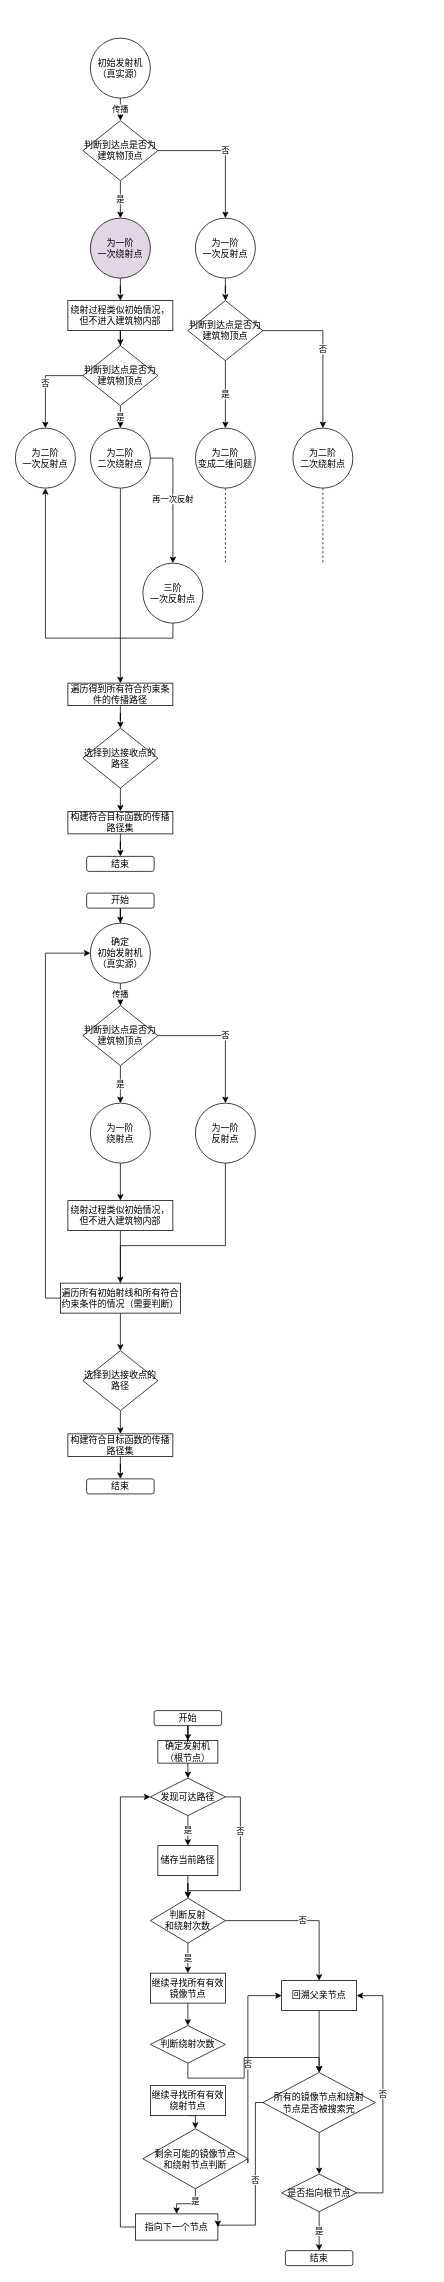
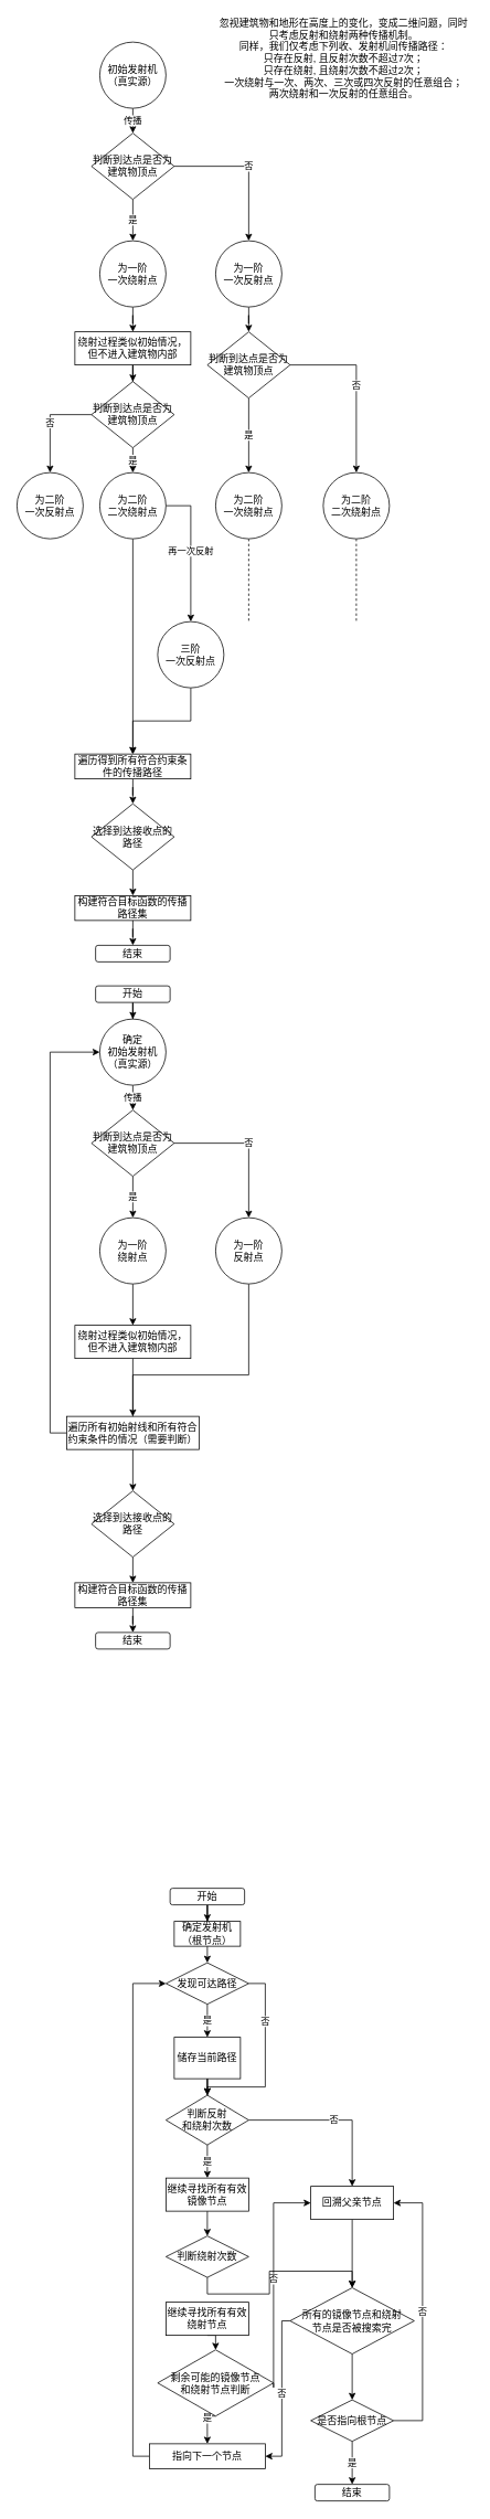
  <mxCell id="0" />
  <mxCell id="1" parent="0" />
  <mxCell id="2" value="传播" style="edgeStyle=orthogonalEdgeStyle;rounded=0;orthogonalLoop=1;jettySize=auto;html=1;exitX=0.5;exitY=1;exitDx=0;exitDy=0;" parent="1" source="3" target="6" edge="1"><mxGeometry relative="1" as="geometry" /></mxCell>
  <mxCell id="3" value="初始发射机&lt;br&gt;（真实源）" style="ellipse;whiteSpace=wrap;html=1;aspect=fixed;" parent="1" vertex="1"><mxGeometry x="120" y="50" width="80" height="80" as="geometry" /></mxCell>
  <mxCell id="4" value="是" style="edgeStyle=orthogonalEdgeStyle;rounded=0;orthogonalLoop=1;jettySize=auto;html=1;exitX=0.5;exitY=1;exitDx=0;exitDy=0;" parent="1" source="6" target="8" edge="1"><mxGeometry relative="1" as="geometry" /></mxCell>
  <mxCell id="5" value="否" style="edgeStyle=orthogonalEdgeStyle;rounded=0;orthogonalLoop=1;jettySize=auto;html=1;exitX=1;exitY=0.5;exitDx=0;exitDy=0;" parent="1" source="6" target="22" edge="1"><mxGeometry relative="1" as="geometry" /></mxCell>
  <mxCell id="6" value="判断到达点是否为建筑物顶点" style="rhombus;whiteSpace=wrap;html=1;" parent="1" vertex="1"><mxGeometry x="110" y="160" width="100" height="80" as="geometry" /></mxCell>
  <mxCell id="7" style="edgeStyle=orthogonalEdgeStyle;rounded=0;orthogonalLoop=1;jettySize=auto;html=1;exitX=0.5;exitY=1;exitDx=0;exitDy=0;" parent="1" source="8" target="10" edge="1"><mxGeometry relative="1" as="geometry" /></mxCell>
- <mxCell id="8" value="为一阶&lt;br&gt;一次绕射点" style="ellipse;whiteSpace=wrap;html=1;aspect=fixed;fillColor=#e1d5e7;" parent="1" vertex="1"><mxGeometry x="120" y="290" width="80" height="80" as="geometry" /></mxCell>
+ <mxCell id="8" value="为一阶&lt;br&gt;一次绕射点" style="ellipse;whiteSpace=wrap;html=1;aspect=fixed;" parent="1" vertex="1"><mxGeometry x="120" y="290" width="80" height="80" as="geometry" /></mxCell>
  <mxCell id="9" style="edgeStyle=orthogonalEdgeStyle;rounded=0;orthogonalLoop=1;jettySize=auto;html=1;exitX=0.5;exitY=1;exitDx=0;exitDy=0;" parent="1" source="10" target="13" edge="1"><mxGeometry relative="1" as="geometry" /></mxCell>
  <mxCell id="10" value="绕射过程类似初始情况，但不进入建筑物内部" style="rounded=0;whiteSpace=wrap;html=1;" parent="1" vertex="1"><mxGeometry x="90" y="400" width="140" height="40" as="geometry" /></mxCell>
  <mxCell id="11" value="是" style="edgeStyle=orthogonalEdgeStyle;rounded=0;orthogonalLoop=1;jettySize=auto;html=1;exitX=0.5;exitY=1;exitDx=0;exitDy=0;" parent="1" source="13" target="16" edge="1"><mxGeometry relative="1" as="geometry" /></mxCell>
  <mxCell id="12" value="否" style="edgeStyle=orthogonalEdgeStyle;rounded=0;orthogonalLoop=1;jettySize=auto;html=1;exitX=0;exitY=0.5;exitDx=0;exitDy=0;entryX=0.5;entryY=0;entryDx=0;entryDy=0;" parent="1" source="13" target="17" edge="1"><mxGeometry relative="1" as="geometry" /></mxCell>
  <mxCell id="13" value="判断到达点是否为建筑物顶点" style="rhombus;whiteSpace=wrap;html=1;" parent="1" vertex="1"><mxGeometry x="110" y="460" width="100" height="80" as="geometry" /></mxCell>
  <mxCell id="14" style="edgeStyle=orthogonalEdgeStyle;rounded=0;orthogonalLoop=1;jettySize=auto;html=1;exitX=0.5;exitY=1;exitDx=0;exitDy=0;" parent="1" source="16" target="20" edge="1"><mxGeometry relative="1" as="geometry" /></mxCell>
  <mxCell id="15" value="再一次反射" style="edgeStyle=orthogonalEdgeStyle;rounded=0;orthogonalLoop=1;jettySize=auto;html=1;exitX=1;exitY=0.5;exitDx=0;exitDy=0;entryX=0.5;entryY=0;entryDx=0;entryDy=0;" parent="1" source="16" target="24" edge="1"><mxGeometry relative="1" as="geometry"><mxPoint x="240" y="680" as="targetPoint" /></mxGeometry></mxCell>
  <mxCell id="16" value="为二阶&lt;br&gt;二次绕射点" style="ellipse;whiteSpace=wrap;html=1;aspect=fixed;" parent="1" vertex="1"><mxGeometry x="120" y="570" width="80" height="80" as="geometry" /></mxCell>
  <mxCell id="17" value="为二阶&lt;br&gt;一次反射点" style="ellipse;whiteSpace=wrap;html=1;aspect=fixed;" parent="1" vertex="1"><mxGeometry x="20" y="570" width="80" height="80" as="geometry" /></mxCell>
+ <mxCell id="18" value="忽视建筑物和地形在高度上的变化，变成二维问题，同时只考虑反射和绕射两种传播机制。&lt;br&gt;同样，我们仅考虑下列收、发射机间传播路径：&lt;br&gt;只存在反射, 且反射次数不超过7次；&lt;br&gt;只存在绕射, 且绕射次数不超过2次；&lt;br&gt;一次绕射与一次、两次、三次或四次反射的任意组合；&lt;br&gt;两次绕射和一次反射的任意组合。" style="text;html=1;strokeColor=none;fillColor=none;align=center;verticalAlign=middle;whiteSpace=wrap;rounded=0;" parent="1" vertex="1"><mxGeometry x="260" y="20" width="310" height="100" as="geometry" /></mxCell>
  <mxCell id="19" style="edgeStyle=orthogonalEdgeStyle;rounded=0;orthogonalLoop=1;jettySize=auto;html=1;exitX=0.5;exitY=1;exitDx=0;exitDy=0;" parent="1" source="20" target="31" edge="1"><mxGeometry relative="1" as="geometry" /></mxCell>
  <mxCell id="20" value="遍历得到所有符合约束条件的传播路径" style="rounded=0;whiteSpace=wrap;html=1;" parent="1" vertex="1"><mxGeometry x="90" y="910" width="140" height="30" as="geometry" /></mxCell>
  <mxCell id="21" style="edgeStyle=orthogonalEdgeStyle;rounded=0;orthogonalLoop=1;jettySize=auto;html=1;exitX=0.5;exitY=1;exitDx=0;exitDy=0;" parent="1" source="22" target="27" edge="1"><mxGeometry relative="1" as="geometry" /></mxCell>
  <mxCell id="22" value="为一阶&lt;br&gt;一次反射点" style="ellipse;whiteSpace=wrap;html=1;aspect=fixed;" parent="1" vertex="1"><mxGeometry x="260" y="290" width="80" height="80" as="geometry" /></mxCell>
- <mxCell id="23" style="edgeStyle=orthogonalEdgeStyle;rounded=0;orthogonalLoop=1;jettySize=auto;html=1;exitX=0.5;exitY=1;exitDx=0;exitDy=0;" parent="1" source="24" target="17" edge="1"><mxGeometry relative="1" as="geometry" /></mxCell>
+ <mxCell id="23" style="edgeStyle=orthogonalEdgeStyle;rounded=0;orthogonalLoop=1;jettySize=auto;html=1;exitX=0.5;exitY=1;exitDx=0;exitDy=0;entryX=0.5;entryY=0;entryDx=0;entryDy=0;" parent="1" source="24" target="20" edge="1"><mxGeometry relative="1" as="geometry" /></mxCell>
  <mxCell id="24" value="三阶&lt;br&gt;一次反射点" style="ellipse;whiteSpace=wrap;html=1;aspect=fixed;" parent="1" vertex="1"><mxGeometry x="190" y="750" width="80" height="80" as="geometry" /></mxCell>
  <mxCell id="25" value="是" style="edgeStyle=orthogonalEdgeStyle;rounded=0;orthogonalLoop=1;jettySize=auto;html=1;exitX=0.5;exitY=1;exitDx=0;exitDy=0;" parent="1" source="27" target="29" edge="1"><mxGeometry relative="1" as="geometry" /></mxCell>
  <mxCell id="26" value="否" style="edgeStyle=orthogonalEdgeStyle;rounded=0;orthogonalLoop=1;jettySize=auto;html=1;exitX=1;exitY=0.5;exitDx=0;exitDy=0;" parent="1" source="27" target="36" edge="1"><mxGeometry relative="1" as="geometry" /></mxCell>
  <mxCell id="27" value="判断到达点是否为建筑物顶点" style="rhombus;whiteSpace=wrap;html=1;" parent="1" vertex="1"><mxGeometry x="250" y="400" width="100" height="80" as="geometry" /></mxCell>
  <mxCell id="28" style="edgeStyle=orthogonalEdgeStyle;rounded=0;orthogonalLoop=1;jettySize=auto;html=1;exitX=0.5;exitY=1;exitDx=0;exitDy=0;dashed=1;endArrow=none;endFill=0;" parent="1" source="29" edge="1"><mxGeometry relative="1" as="geometry"><mxPoint x="300" y="750" as="targetPoint" /></mxGeometry></mxCell>
- <mxCell id="29" value="为二阶&lt;br&gt;变成二维问题" style="ellipse;whiteSpace=wrap;html=1;aspect=fixed;" parent="1" vertex="1"><mxGeometry x="260" y="570" width="80" height="80" as="geometry" /></mxCell>
+ <mxCell id="29" value="为二阶&lt;br&gt;一次绕射点" style="ellipse;whiteSpace=wrap;html=1;aspect=fixed;" parent="1" vertex="1"><mxGeometry x="260" y="570" width="80" height="80" as="geometry" /></mxCell>
  <mxCell id="30" style="edgeStyle=orthogonalEdgeStyle;rounded=0;orthogonalLoop=1;jettySize=auto;html=1;exitX=0.5;exitY=1;exitDx=0;exitDy=0;entryX=0.5;entryY=0;entryDx=0;entryDy=0;" parent="1" source="31" target="33" edge="1"><mxGeometry relative="1" as="geometry" /></mxCell>
  <mxCell id="31" value="选择到达接收点的路径" style="rhombus;whiteSpace=wrap;html=1;" parent="1" vertex="1"><mxGeometry x="110" y="970" width="100" height="80" as="geometry" /></mxCell>
  <mxCell id="32" style="edgeStyle=orthogonalEdgeStyle;rounded=0;orthogonalLoop=1;jettySize=auto;html=1;exitX=0.5;exitY=1;exitDx=0;exitDy=0;" parent="1" source="33" target="34" edge="1"><mxGeometry relative="1" as="geometry" /></mxCell>
  <mxCell id="33" value="构建符合目标函数的传播路径集" style="rounded=0;whiteSpace=wrap;html=1;" parent="1" vertex="1"><mxGeometry x="90" y="1081" width="140" height="30" as="geometry" /></mxCell>
  <mxCell id="34" value="结束" style="rounded=1;whiteSpace=wrap;html=1;" parent="1" vertex="1"><mxGeometry x="115" y="1141" width="90" height="20" as="geometry" /></mxCell>
  <mxCell id="35" style="edgeStyle=orthogonalEdgeStyle;rounded=0;orthogonalLoop=1;jettySize=auto;html=1;exitX=0.5;exitY=1;exitDx=0;exitDy=0;dashed=1;endArrow=none;endFill=0;" parent="1" source="36" edge="1"><mxGeometry relative="1" as="geometry"><mxPoint x="430" y="750" as="targetPoint" /></mxGeometry></mxCell>
  <mxCell id="36" value="为二阶&lt;br&gt;二次绕射点" style="ellipse;whiteSpace=wrap;html=1;aspect=fixed;rounded=0;" parent="1" vertex="1"><mxGeometry x="390" y="570" width="80" height="80" as="geometry" /></mxCell>
  <mxCell id="37" value="传播" style="edgeStyle=orthogonalEdgeStyle;rounded=0;orthogonalLoop=1;jettySize=auto;html=1;exitX=0.5;exitY=1;exitDx=0;exitDy=0;" parent="1" source="38" target="41" edge="1"><mxGeometry relative="1" as="geometry" /></mxCell>
  <mxCell id="38" value="确定&lt;br&gt;初始发射机&lt;br&gt;（真实源）" style="ellipse;whiteSpace=wrap;html=1;aspect=fixed;" parent="1" vertex="1"><mxGeometry x="120" y="1230" width="80" height="80" as="geometry" /></mxCell>
  <mxCell id="39" value="是" style="edgeStyle=orthogonalEdgeStyle;rounded=0;orthogonalLoop=1;jettySize=auto;html=1;exitX=0.5;exitY=1;exitDx=0;exitDy=0;" parent="1" source="41" target="43" edge="1"><mxGeometry relative="1" as="geometry" /></mxCell>
  <mxCell id="40" value="否" style="edgeStyle=orthogonalEdgeStyle;rounded=0;orthogonalLoop=1;jettySize=auto;html=1;exitX=1;exitY=0.5;exitDx=0;exitDy=0;" parent="1" source="41" target="45" edge="1"><mxGeometry relative="1" as="geometry" /></mxCell>
  <mxCell id="41" value="判断到达点是否为建筑物顶点" style="rhombus;whiteSpace=wrap;html=1;" parent="1" vertex="1"><mxGeometry x="110" y="1340" width="100" height="80" as="geometry" /></mxCell>
  <mxCell id="42" style="edgeStyle=orthogonalEdgeStyle;rounded=0;orthogonalLoop=1;jettySize=auto;html=1;exitX=0.5;exitY=1;exitDx=0;exitDy=0;entryX=0.5;entryY=0;entryDx=0;entryDy=0;endArrow=classic;endFill=1;" parent="1" source="43" target="49" edge="1"><mxGeometry relative="1" as="geometry" /></mxCell>
  <mxCell id="43" value="为一阶&lt;br&gt;绕射点" style="ellipse;whiteSpace=wrap;html=1;aspect=fixed;" parent="1" vertex="1"><mxGeometry x="120" y="1470" width="80" height="80" as="geometry" /></mxCell>
  <mxCell id="44" style="edgeStyle=orthogonalEdgeStyle;rounded=0;orthogonalLoop=1;jettySize=auto;html=1;exitX=0.5;exitY=1;exitDx=0;exitDy=0;entryX=0.5;entryY=0;entryDx=0;entryDy=0;endArrow=classic;endFill=1;" parent="1" source="45" target="52" edge="1"><mxGeometry relative="1" as="geometry"><mxPoint x="160" y="1690" as="targetPoint" /><Array as="points"><mxPoint x="300" y="1660" /><mxPoint x="160" y="1660" /><mxPoint x="160" y="1717" /></Array></mxGeometry></mxCell>
  <mxCell id="45" value="为一阶&lt;br&gt;反射点" style="ellipse;whiteSpace=wrap;html=1;aspect=fixed;" parent="1" vertex="1"><mxGeometry x="260" y="1470" width="80" height="80" as="geometry" /></mxCell>
  <mxCell id="46" style="edgeStyle=orthogonalEdgeStyle;rounded=0;orthogonalLoop=1;jettySize=auto;html=1;exitX=0.5;exitY=1;exitDx=0;exitDy=0;endArrow=classic;endFill=1;" parent="1" source="47" target="38" edge="1"><mxGeometry relative="1" as="geometry" /></mxCell>
  <mxCell id="47" value="开始" style="rounded=1;whiteSpace=wrap;html=1;" parent="1" vertex="1"><mxGeometry x="115" y="1190" width="90" height="20" as="geometry" /></mxCell>
  <mxCell id="48" style="edgeStyle=orthogonalEdgeStyle;rounded=0;orthogonalLoop=1;jettySize=auto;html=1;exitX=0.5;exitY=1;exitDx=0;exitDy=0;endArrow=classic;endFill=1;entryX=0.5;entryY=0;entryDx=0;entryDy=0;" parent="1" source="49" target="52" edge="1"><mxGeometry relative="1" as="geometry"><mxPoint x="160" y="1690" as="targetPoint" /></mxGeometry></mxCell>
  <mxCell id="49" value="绕射过程类似初始情况，但不进入建筑物内部" style="rounded=0;whiteSpace=wrap;html=1;" parent="1" vertex="1"><mxGeometry x="90" y="1600" width="140" height="40" as="geometry" /></mxCell>
  <mxCell id="50" style="edgeStyle=orthogonalEdgeStyle;rounded=0;orthogonalLoop=1;jettySize=auto;html=1;exitX=0.5;exitY=1;exitDx=0;exitDy=0;endArrow=classic;endFill=1;" parent="1" source="52" target="54" edge="1"><mxGeometry relative="1" as="geometry" /></mxCell>
  <mxCell id="51" style="edgeStyle=orthogonalEdgeStyle;rounded=0;orthogonalLoop=1;jettySize=auto;html=1;exitX=0;exitY=0.5;exitDx=0;exitDy=0;entryX=0;entryY=0.5;entryDx=0;entryDy=0;endArrow=classic;endFill=1;" parent="1" source="52" target="38" edge="1"><mxGeometry relative="1" as="geometry" /></mxCell>
  <mxCell id="52" value="遍历所有初始射线和所有符合约束条件的情况（需要判断）" style="rounded=0;whiteSpace=wrap;html=1;" parent="1" vertex="1"><mxGeometry x="80" y="1710" width="160" height="40" as="geometry" /></mxCell>
  <mxCell id="53" style="edgeStyle=orthogonalEdgeStyle;rounded=0;orthogonalLoop=1;jettySize=auto;html=1;exitX=0.5;exitY=1;exitDx=0;exitDy=0;entryX=0.5;entryY=0;entryDx=0;entryDy=0;" parent="1" source="54" target="56" edge="1"><mxGeometry relative="1" as="geometry" /></mxCell>
  <mxCell id="54" value="选择到达接收点的路径" style="rhombus;whiteSpace=wrap;html=1;" parent="1" vertex="1"><mxGeometry x="110" y="1800" width="100" height="80" as="geometry" /></mxCell>
  <mxCell id="55" style="edgeStyle=orthogonalEdgeStyle;rounded=0;orthogonalLoop=1;jettySize=auto;html=1;exitX=0.5;exitY=1;exitDx=0;exitDy=0;" parent="1" source="56" target="57" edge="1"><mxGeometry relative="1" as="geometry" /></mxCell>
  <mxCell id="56" value="构建符合目标函数的传播路径集" style="rounded=0;whiteSpace=wrap;html=1;" parent="1" vertex="1"><mxGeometry x="90" y="1911" width="140" height="30" as="geometry" /></mxCell>
  <mxCell id="57" value="结束" style="rounded=1;whiteSpace=wrap;html=1;" parent="1" vertex="1"><mxGeometry x="115" y="1971" width="90" height="20" as="geometry" /></mxCell>
  <mxCell id="58" style="edgeStyle=orthogonalEdgeStyle;rounded=0;orthogonalLoop=1;jettySize=auto;html=1;exitX=0.5;exitY=1;exitDx=0;exitDy=0;entryX=0.5;entryY=0;entryDx=0;entryDy=0;" edge="1" parent="1" source="59" target="62"><mxGeometry relative="1" as="geometry" /></mxCell>
  <mxCell id="59" value="确定发射机&lt;br&gt;（根节点）" style="rounded=0;whiteSpace=wrap;html=1;" vertex="1" parent="1"><mxGeometry x="210" y="2320" width="80" height="30" as="geometry" /></mxCell>
  <mxCell id="60" value="是" style="edgeStyle=orthogonalEdgeStyle;rounded=0;orthogonalLoop=1;jettySize=auto;html=1;exitX=0.5;exitY=1;exitDx=0;exitDy=0;" edge="1" parent="1" source="62" target="64"><mxGeometry relative="1" as="geometry"><mxPoint as="offset" /></mxGeometry></mxCell>
  <mxCell id="61" value="否" style="edgeStyle=orthogonalEdgeStyle;rounded=0;orthogonalLoop=1;jettySize=auto;html=1;exitX=1;exitY=0.5;exitDx=0;exitDy=0;entryX=0.5;entryY=0;entryDx=0;entryDy=0;" edge="1" parent="1" source="62" target="77"><mxGeometry x="-0.412" relative="1" as="geometry"><mxPoint x="390" y="2510" as="targetPoint" /><Array as="points"><mxPoint x="320" y="2395" /><mxPoint x="320" y="2520" /><mxPoint x="250" y="2520" /></Array><mxPoint as="offset" /></mxGeometry></mxCell>
  <mxCell id="62" value="发现可达路径" style="rhombus;whiteSpace=wrap;html=1;" vertex="1" parent="1"><mxGeometry x="200" y="2370" width="100" height="50" as="geometry" /></mxCell>
  <mxCell id="63" style="edgeStyle=orthogonalEdgeStyle;rounded=0;orthogonalLoop=1;jettySize=auto;html=1;exitX=0.5;exitY=1;exitDx=0;exitDy=0;" edge="1" parent="1" source="64" target="77"><mxGeometry relative="1" as="geometry" /></mxCell>
- <mxCell id="64" value="储存当前路径" style="rounded=0;whiteSpace=wrap;html=1;" vertex="1" parent="1"><mxGeometry x="210" y="2460" width="80" height="40" as="geometry" /></mxCell>
+ <mxCell id="64" value="储存当前路径" style="rounded=0;whiteSpace=wrap;html=1;" vertex="1" parent="1"><mxGeometry x="210" y="2460" width="80" height="50" as="geometry" /></mxCell>
  <mxCell id="65" style="edgeStyle=orthogonalEdgeStyle;rounded=0;orthogonalLoop=1;jettySize=auto;html=1;exitX=0.5;exitY=1;exitDx=0;exitDy=0;endArrow=classic;endFill=1;" edge="1" parent="1" source="66" target="59"><mxGeometry relative="1" as="geometry" /></mxCell>
  <mxCell id="66" value="开始" style="rounded=1;whiteSpace=wrap;html=1;" vertex="1" parent="1"><mxGeometry x="205" y="2280" width="90" height="20" as="geometry" /></mxCell>
  <mxCell id="67" style="edgeStyle=orthogonalEdgeStyle;rounded=0;orthogonalLoop=1;jettySize=auto;html=1;exitX=0.5;exitY=1;exitDx=0;exitDy=0;entryX=0.5;entryY=0;entryDx=0;entryDy=0;" edge="1" parent="1" source="68" target="81"><mxGeometry relative="1" as="geometry" /></mxCell>
  <mxCell id="68" value="继续寻找所有有效镜像节点" style="rounded=0;whiteSpace=wrap;html=1;" vertex="1" parent="1"><mxGeometry x="200" y="2630" width="100" height="40" as="geometry" /></mxCell>
  <mxCell id="69" value="是" style="edgeStyle=orthogonalEdgeStyle;rounded=0;orthogonalLoop=1;jettySize=auto;html=1;exitX=0.5;exitY=1;exitDx=0;exitDy=0;entryX=0.5;entryY=0;entryDx=0;entryDy=0;" edge="1" parent="1" source="71" target="73"><mxGeometry x="-0.474" relative="1" as="geometry"><mxPoint y="1" as="offset" /></mxGeometry></mxCell>
  <mxCell id="70" value="否" style="edgeStyle=orthogonalEdgeStyle;rounded=0;orthogonalLoop=1;jettySize=auto;html=1;exitX=1;exitY=0.5;exitDx=0;exitDy=0;entryX=0;entryY=0.5;entryDx=0;entryDy=0;" edge="1" parent="1" source="71" target="79"><mxGeometry relative="1" as="geometry"><Array as="points"><mxPoint x="330" y="2883" /><mxPoint x="330" y="2660" /></Array></mxGeometry></mxCell>
  <mxCell id="71" value="剩余可能的镜像节点&lt;br&gt;和绕射节点判断" style="rhombus;whiteSpace=wrap;html=1;" vertex="1" parent="1"><mxGeometry x="190" y="2837.5" width="140" height="80" as="geometry" /></mxCell>
  <mxCell id="72" style="edgeStyle=orthogonalEdgeStyle;rounded=0;orthogonalLoop=1;jettySize=auto;html=1;exitX=0;exitY=0.5;exitDx=0;exitDy=0;entryX=0;entryY=0.5;entryDx=0;entryDy=0;" edge="1" parent="1" source="73" target="62"><mxGeometry relative="1" as="geometry" /></mxCell>
- <mxCell id="73" value="指向下一个节点" style="rounded=0;whiteSpace=wrap;html=1;" vertex="1" parent="1"><mxGeometry x="180" y="2951" width="110" height="35" as="geometry" /></mxCell>
+ <mxCell id="73" value="指向下一个节点" style="rounded=0;whiteSpace=wrap;html=1;" vertex="1" parent="1"><mxGeometry x="180" y="2951" width="140" height="30" as="geometry" /></mxCell>
  <mxCell id="74" value="结束" style="rounded=1;whiteSpace=wrap;html=1;" vertex="1" parent="1"><mxGeometry x="380" y="3000" width="90" height="20" as="geometry" /></mxCell>
  <mxCell id="75" value="是" style="edgeStyle=orthogonalEdgeStyle;rounded=0;orthogonalLoop=1;jettySize=auto;html=1;exitX=0.5;exitY=1;exitDx=0;exitDy=0;entryX=0.5;entryY=0;entryDx=0;entryDy=0;" edge="1" parent="1" source="77" target="68"><mxGeometry relative="1" as="geometry"><mxPoint as="offset" /></mxGeometry></mxCell>
  <mxCell id="76" value="否" style="edgeStyle=orthogonalEdgeStyle;rounded=0;orthogonalLoop=1;jettySize=auto;html=1;exitX=1;exitY=0.5;exitDx=0;exitDy=0;" edge="1" parent="1" source="77" target="79"><mxGeometry relative="1" as="geometry" /></mxCell>
  <mxCell id="77" value="判断反射&lt;br&gt;和绕射次数" style="rhombus;whiteSpace=wrap;html=1;" vertex="1" parent="1"><mxGeometry x="200" y="2530" width="100" height="60" as="geometry" /></mxCell>
  <mxCell id="78" style="edgeStyle=orthogonalEdgeStyle;rounded=0;orthogonalLoop=1;jettySize=auto;html=1;exitX=0.5;exitY=1;exitDx=0;exitDy=0;" edge="1" parent="1" source="79" target="86"><mxGeometry relative="1" as="geometry" /></mxCell>
  <mxCell id="79" value="回溯父亲节点" style="rounded=0;whiteSpace=wrap;html=1;" vertex="1" parent="1"><mxGeometry x="375" y="2640" width="100" height="40" as="geometry" /></mxCell>
  <mxCell id="80" style="edgeStyle=orthogonalEdgeStyle;rounded=0;orthogonalLoop=1;jettySize=auto;html=1;exitX=0.5;exitY=1;exitDx=0;exitDy=0;" edge="1" parent="1" source="81" target="86"><mxGeometry relative="1" as="geometry" /></mxCell>
  <mxCell id="81" value="判断绕射次数" style="rhombus;whiteSpace=wrap;html=1;" vertex="1" parent="1"><mxGeometry x="200" y="2700" width="100" height="50" as="geometry" /></mxCell>
  <mxCell id="82" style="edgeStyle=orthogonalEdgeStyle;rounded=0;orthogonalLoop=1;jettySize=auto;html=1;exitX=0.5;exitY=1;exitDx=0;exitDy=0;entryX=0.5;entryY=0;entryDx=0;entryDy=0;" edge="1" parent="1" source="83" target="71"><mxGeometry relative="1" as="geometry" /></mxCell>
  <mxCell id="83" value="继续寻找所有有效绕射节点" style="rounded=0;whiteSpace=wrap;html=1;" vertex="1" parent="1"><mxGeometry x="200" y="2780" width="100" height="40" as="geometry" /></mxCell>
  <mxCell id="84" value="否" style="edgeStyle=orthogonalEdgeStyle;rounded=0;orthogonalLoop=1;jettySize=auto;html=1;exitX=0;exitY=0.5;exitDx=0;exitDy=0;entryX=1;entryY=0.5;entryDx=0;entryDy=0;" edge="1" parent="1" source="86" target="73"><mxGeometry relative="1" as="geometry"><Array as="points"><mxPoint x="340" y="2803" /><mxPoint x="340" y="2966" /></Array></mxGeometry></mxCell>
  <mxCell id="85" style="edgeStyle=orthogonalEdgeStyle;rounded=0;orthogonalLoop=1;jettySize=auto;html=1;exitX=0.5;exitY=1;exitDx=0;exitDy=0;" edge="1" parent="1" source="86" target="89"><mxGeometry relative="1" as="geometry" /></mxCell>
  <mxCell id="86" value="所有的镜像节点和绕射&lt;br&gt;节点是否被搜索完" style="rhombus;whiteSpace=wrap;html=1;" vertex="1" parent="1"><mxGeometry x="350" y="2762.5" width="150" height="80" as="geometry" /></mxCell>
  <mxCell id="87" value="是" style="edgeStyle=orthogonalEdgeStyle;rounded=0;orthogonalLoop=1;jettySize=auto;html=1;exitX=0.5;exitY=1;exitDx=0;exitDy=0;entryX=0.5;entryY=0;entryDx=0;entryDy=0;" edge="1" parent="1" source="89" target="74"><mxGeometry relative="1" as="geometry" /></mxCell>
  <mxCell id="88" value="否" style="edgeStyle=orthogonalEdgeStyle;rounded=0;orthogonalLoop=1;jettySize=auto;html=1;exitX=1;exitY=0.5;exitDx=0;exitDy=0;entryX=1;entryY=0.5;entryDx=0;entryDy=0;" edge="1" parent="1" source="89" target="79"><mxGeometry relative="1" as="geometry"><Array as="points"><mxPoint x="510" y="2923" /><mxPoint x="510" y="2660" /></Array></mxGeometry></mxCell>
  <mxCell id="89" value="是否指向根节点" style="rhombus;whiteSpace=wrap;html=1;" vertex="1" parent="1"><mxGeometry x="375" y="2898" width="100" height="50" as="geometry" /></mxCell>
